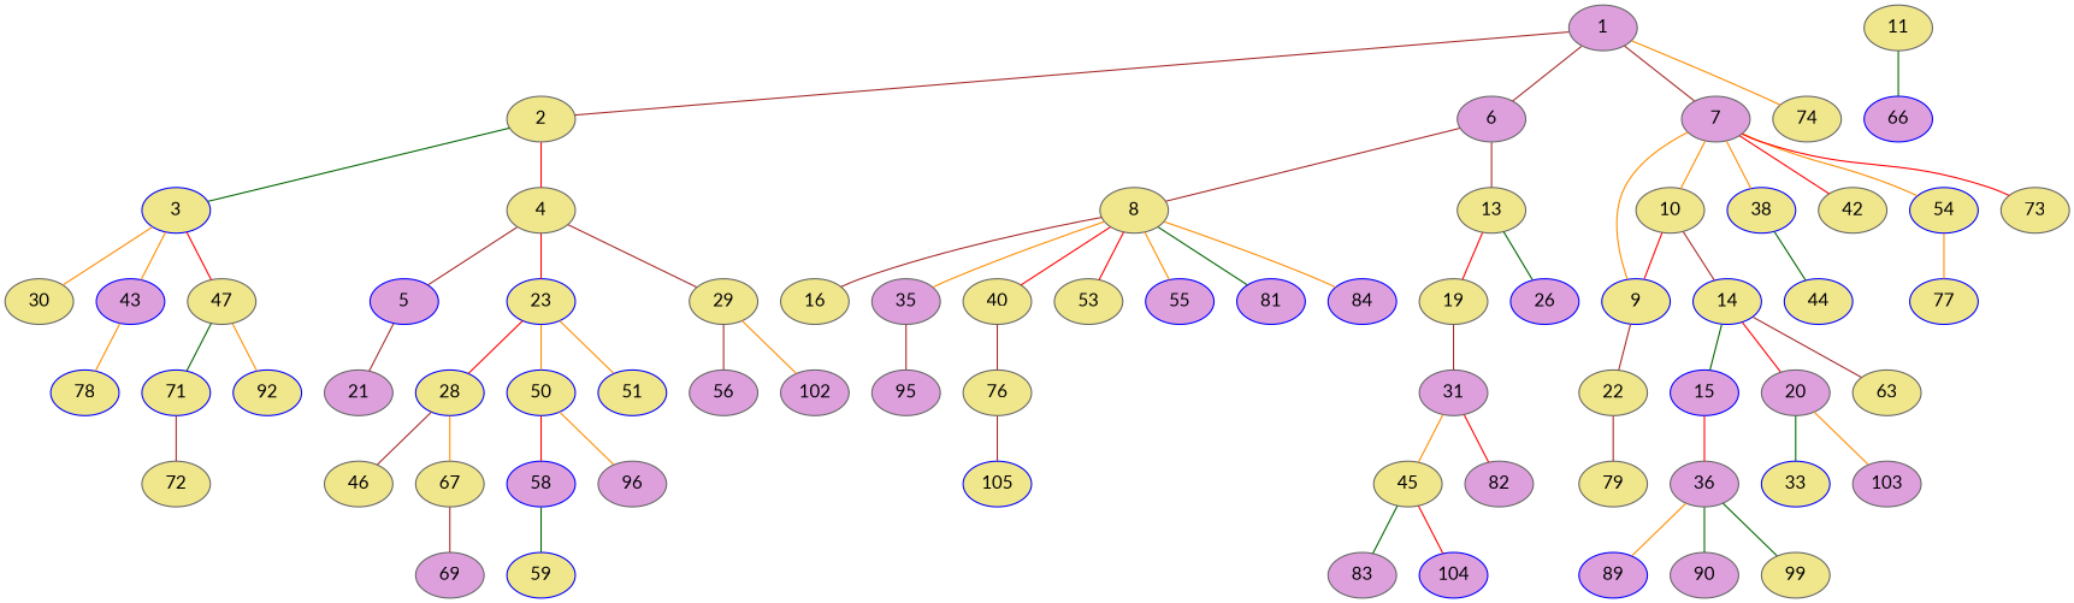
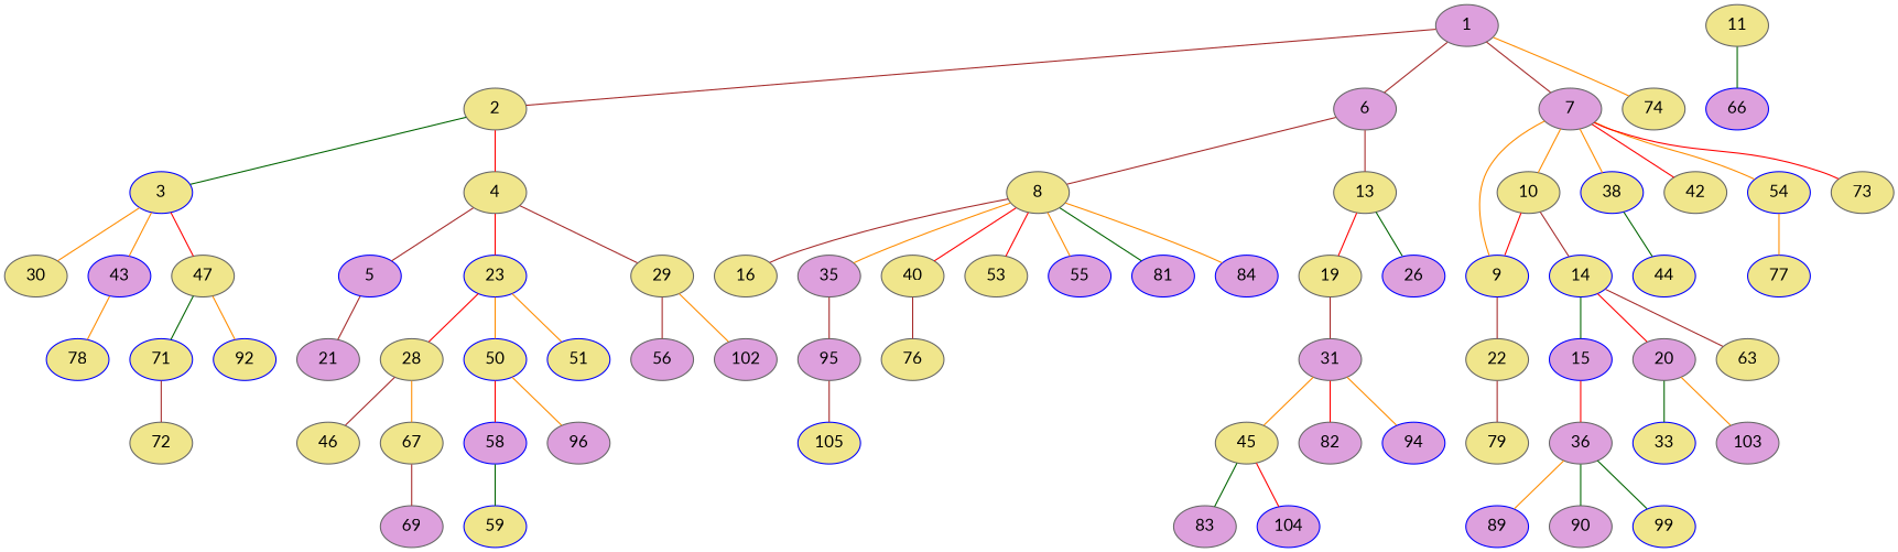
  graph {
    fontname=Lato
    node [color=gray40 fillcolor=khaki fontname=Lato style=filled]
    edge [color=darkorange fontname=Lato]
    1 [fillcolor=plum super="+41"]
    2 [super="+62"]
    6 [fillcolor=plum super="+32"]
    7 [fillcolor=plum super="+34"]
    74
    3 [color=blue super="+17"]
    4 [super="+24"]
    8 [super="+12"]
    13 [super="+18"]
    9 [color=blue]
    10 [super="+64"]
    38 [color=blue super="+48"]
    42
    54 [color=blue super="+65"]
    73
    30
    43 [color=blue fillcolor=plum super="+85"]
    47 [super="+87"]
    5 [color=blue fillcolor=plum]
    23 [color=blue super="+25"]
    29 [super="+80"]
    78 [color=blue super="+100"]
    71 [color=blue]
    92 [color=blue]
    21 [fillcolor=plum super="+88"]
-   28 [color=blue super="+91"]
+   28 [super="+91"]
    50 [color=blue]
    51 [color=blue]
    56 [fillcolor=plum super="+61"]
    102 [fillcolor=plum]
    16 [super="+27"]
    35 [fillcolor=plum super="+49"]
    40 [super="+106"]
    53 [super="+57"]
    55 [color=blue fillcolor=plum]
    81 [color=blue fillcolor=plum super="+86"]
    84 [color=blue fillcolor=plum]
    19
    26 [color=blue fillcolor=plum]
    22 [super="+52"]
    14 [color=blue super="+37"]
    44 [color=blue]
    77 [color=blue]
    95 [fillcolor=plum]
    76
    79
    11 [super="+60"]
    66 [color=blue fillcolor=plum super="+101"]
    15 [color=blue fillcolor=plum]
    20 [fillcolor=plum super="+98"]
    63
    31 [fillcolor=plum super="+39"]
    36 [fillcolor=plum super="+68"]
    33 [color=blue super="+93"]
    103 [fillcolor=plum]
    89 [color=blue fillcolor=plum]
    90 [fillcolor=plum]
-   99
+   99 [color=blue]
    45 [super="+75"]
    82 [fillcolor=plum]
+   94 [color=blue fillcolor=plum]
    46
    67
    58 [color=blue fillcolor=plum super="+107"]
    96 [fillcolor=plum]
    69 [fillcolor=plum]
    83 [fillcolor=plum]
    104 [color=blue fillcolor=plum]
    105 [color=blue]
    72 [super="+97"]
    59 [color=blue super="+70"]
    1 -- 2 [color=brown]
    1 -- 6 [color=brown]
    1 -- 7 [color=brown]
    1 -- 74
    2 -- 3 [color=darkgreen]
    2 -- 4 [color=red]
    6 -- 8 [color=brown]
    6 -- 13 [color=brown]
    7 -- 9
    7 -- 10
    7 -- 38
    7 -- 42 [color=red]
    7 -- 54
    7 -- 73 [color=red]
    3 -- 30
    3 -- 43
    3 -- 47 [color=red]
    4 -- 5 [color=brown]
    4 -- 23 [color=red]
    4 -- 29 [color=brown]
    8 -- 16 [color=brown]
    8 -- 35
    8 -- 40 [color=red]
    8 -- 53 [color=red]
    8 -- 55
    8 -- 81 [color=darkgreen]
    8 -- 84
    13 -- 19 [color=red]
    13 -- 26 [color=darkgreen]
    9 -- 22 [color=brown]
    10 -- 9 [color=red]
    10 -- 14 [color=brown]
    38 -- 44 [color=darkgreen]
    54 -- 77
    43 -- 78
    47 -- 71 [color=darkgreen]
    47 -- 92
    5 -- 21 [color=brown]
    23 -- 28 [color=red]
    23 -- 50
    23 -- 51
    29 -- 56 [color=brown]
    29 -- 102
    71 -- 72 [color=brown]
    28 -- 46 [color=brown]
    28 -- 67
    50 -- 58 [color=red]
    50 -- 96
    35 -- 95 [color=brown]
    40 -- 76 [color=brown]
    19 -- 31 [color=brown]
    22 -- 79 [color=brown]
    14 -- 15 [color=darkgreen]
    14 -- 20 [color=red]
    14 -- 63 [color=brown]
-   76 -- 105 [color=brown]
+   95 -- 105 [color=brown]
    11 -- 66 [color=darkgreen]
    15 -- 36 [color=red]
    20 -- 33 [color=darkgreen]
    20 -- 103
    31 -- 45
    31 -- 82 [color=red]
+   31 -- 94
    36 -- 89
    36 -- 90 [color=darkgreen]
    36 -- 99 [color=darkgreen]
    45 -- 83 [color=darkgreen]
    45 -- 104 [color=red]
    67 -- 69 [color=brown]
    58 -- 59 [color=darkgreen]
  }
